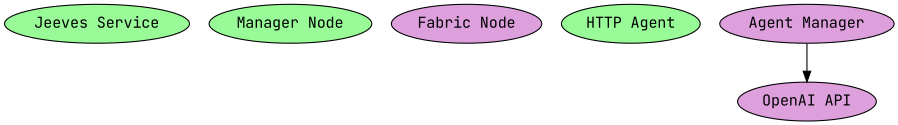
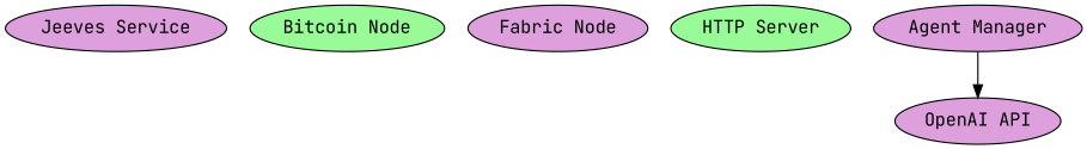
  digraph {
    fontname="JetBrains Mono"
    node [style=filled fillcolor=plum fontname="JetBrains Mono"]
-   "Jeeves Service" [fillcolor=palegreen]
-   "Bitcoin Node" [fillcolor=palegreen label="Manager Node"]
+   "Jeeves Service"
+   "Bitcoin Node" [fillcolor=palegreen]
    "Fabric Node"
-   "HTTP Server" [fillcolor=palegreen label="HTTP Agent"]
+   "HTTP Server" [fillcolor=palegreen]
    "Agent Manager"
    "OpenAI API"
    "Agent Manager" -> "OpenAI API" [fontname="JetBrains Mono"]
  }
